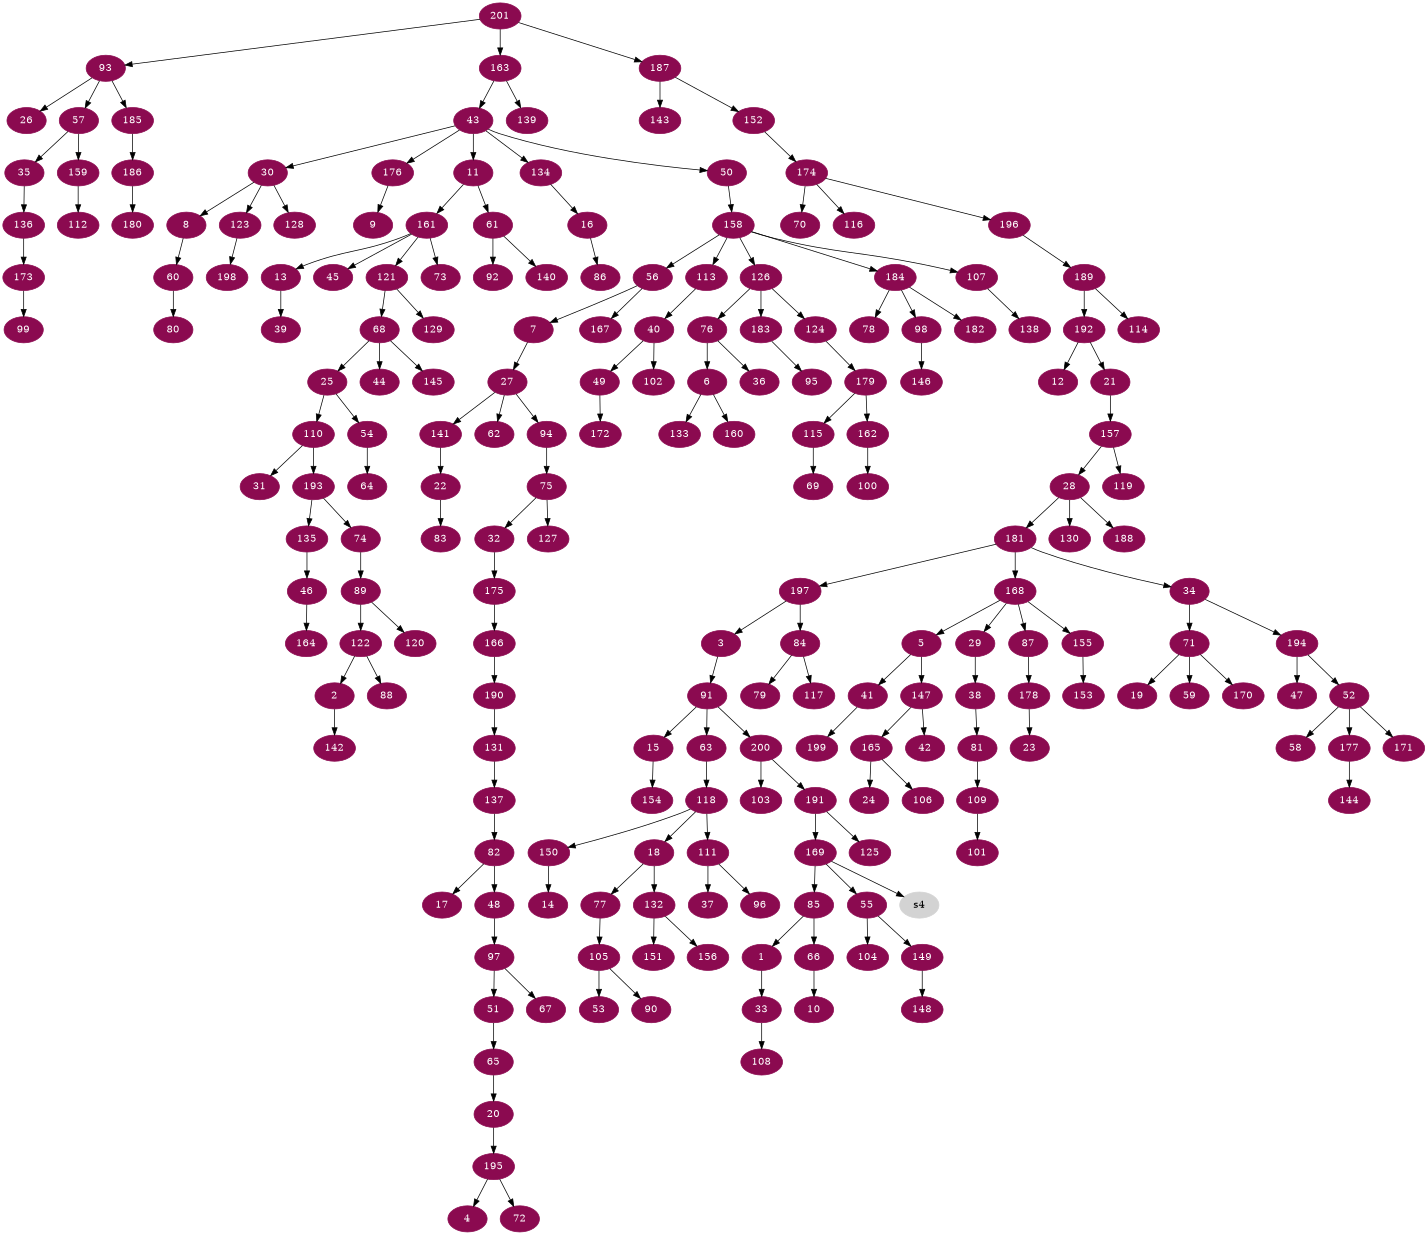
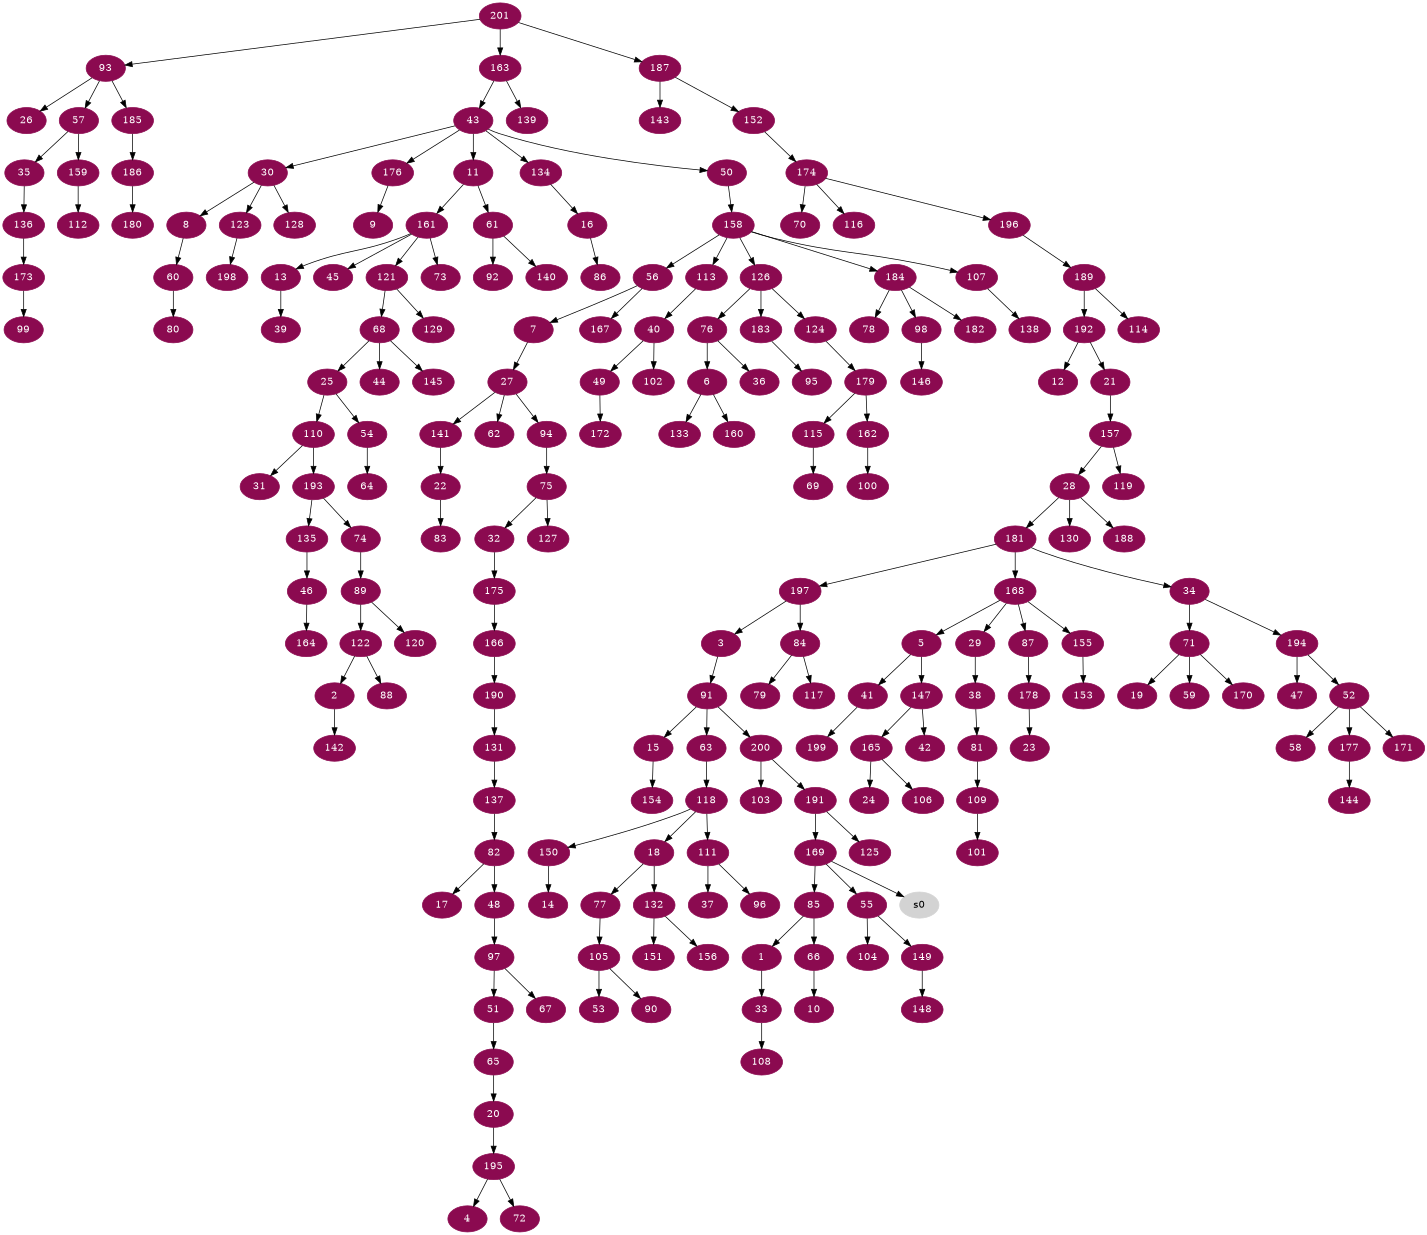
  digraph {
    node [color=deeppink4 fontcolor=white style=filled]
    85
    1
    66
    33
    122
    2
    88
    142
    197
    3
    84
    91
    195
    4
    72
    168
    5
    29
    87
    155
    41
    147
    76
    6
    36
    133
    160
    56
    7
    167
    27
    30
    8
    123
    128
    60
    176
    9
    10
    43
    11
    134
    50
    161
    61
    192
    12
    21
    13
    45
    121
    73
    39
    150
    14
    15
    63
    200
    154
    16
    86
    82
    17
    48
    118
    18
    111
    77
    132
    71
    19
    59
    170
    65
    20
    157
    141
    22
    83
    178
    23
    165
    24
    106
    68
    25
    44
    145
    110
    54
    93
    26
    57
    185
    62
    94
    28
    119
    181
    130
    188
    38
    31
    193
    75
    32
    127
    175
    108
    34
    194
    35
    159
    136
    37
    96
    81
    113
    40
    49
    102
    199
    42
    163
    139
    135
    46
    164
    47
    52
    97
    172
    158
    51
    67
    58
    177
    171
    105
    53
    90
    64
    169
    55
-   s0 [color=lightgrey fontcolor=black label=s4]
+   s0 [color=lightgrey fontcolor=black]
    104
    149
    126
    184
    107
    80
    92
    140
    129
    115
    69
    174
    70
    116
    196
    74
    89
    183
    124
    78
    98
    182
    79
    117
    109
    137
    120
    201
    187
    95
    146
    173
    99
    162
    100
    101
    103
    191
    138
    112
    189
    114
    179
    198
    125
    190
    131
    151
    156
    143
    152
    144
    148
    153
    166
    186
    180
    85 -> 1
    85 -> 66
    1 -> 33
    66 -> 10
    33 -> 108
    122 -> 2
    122 -> 88
    2 -> 142
    197 -> 3
    197 -> 84
    3 -> 91
    84 -> 79
    84 -> 117
    91 -> 15
    91 -> 63
    91 -> 200
    195 -> 4
    195 -> 72
    168 -> 5
    168 -> 29
    168 -> 87
    168 -> 155
    5 -> 41
    5 -> 147
    29 -> 38
    87 -> 178
    155 -> 153
    41 -> 199
    147 -> 165
    147 -> 42
    76 -> 6
    76 -> 36
    6 -> 133
    6 -> 160
    56 -> 7
    56 -> 167
    7 -> 27
    27 -> 141
    27 -> 62
    27 -> 94
    30 -> 8
    30 -> 123
    30 -> 128
    8 -> 60
    123 -> 198
    60 -> 80
    176 -> 9
    43 -> 30
    43 -> 176
    43 -> 11
    43 -> 134
    43 -> 50
    11 -> 161
    11 -> 61
    134 -> 16
    50 -> 158
    161 -> 13
    161 -> 45
    161 -> 121
    161 -> 73
    61 -> 92
    61 -> 140
    192 -> 12
    192 -> 21
    21 -> 157
    13 -> 39
    121 -> 68
    121 -> 129
    150 -> 14
    15 -> 154
    63 -> 118
    200 -> 103
    200 -> 191
    16 -> 86
    82 -> 17
    82 -> 48
    48 -> 97
    118 -> 150
    118 -> 18
    118 -> 111
    18 -> 77
    18 -> 132
    111 -> 37
    111 -> 96
    77 -> 105
    132 -> 151
    132 -> 156
    71 -> 19
    71 -> 59
    71 -> 170
    65 -> 20
    20 -> 195
    157 -> 28
    157 -> 119
    141 -> 22
    22 -> 83
    178 -> 23
    165 -> 24
    165 -> 106
    68 -> 25
    68 -> 44
    68 -> 145
    25 -> 110
    25 -> 54
    110 -> 31
    110 -> 193
    54 -> 64
    93 -> 26
    93 -> 57
    93 -> 185
    57 -> 35
    57 -> 159
    185 -> 186
    94 -> 75
    28 -> 181
    28 -> 130
    28 -> 188
    181 -> 197
    181 -> 168
    181 -> 34
    38 -> 81
    193 -> 135
    193 -> 74
    75 -> 32
    75 -> 127
    32 -> 175
    175 -> 166
    34 -> 71
    34 -> 194
    194 -> 47
    194 -> 52
    35 -> 136
    159 -> 112
    136 -> 173
    81 -> 109
    113 -> 40
    40 -> 49
    40 -> 102
    49 -> 172
    163 -> 43
    163 -> 139
    135 -> 46
    46 -> 164
    52 -> 58
    52 -> 177
    52 -> 171
    97 -> 51
    97 -> 67
    158 -> 56
    158 -> 113
    158 -> 126
    158 -> 184
    158 -> 107
    51 -> 65
    177 -> 144
    105 -> 53
    105 -> 90
    169 -> 85
    169 -> 55
    169 -> s0
    55 -> 104
    55 -> 149
    149 -> 148
    126 -> 76
    126 -> 183
    126 -> 124
    184 -> 78
    184 -> 98
    184 -> 182
    107 -> 138
    115 -> 69
    174 -> 70
    174 -> 116
    174 -> 196
    196 -> 189
    74 -> 89
    89 -> 122
    89 -> 120
    183 -> 95
    124 -> 179
    98 -> 146
    109 -> 101
    137 -> 82
    201 -> 93
    201 -> 163
    201 -> 187
    187 -> 143
    187 -> 152
    173 -> 99
    162 -> 100
    191 -> 169
    191 -> 125
    189 -> 192
    189 -> 114
    179 -> 115
    179 -> 162
    190 -> 131
    131 -> 137
    152 -> 174
    166 -> 190
    186 -> 180
  }
